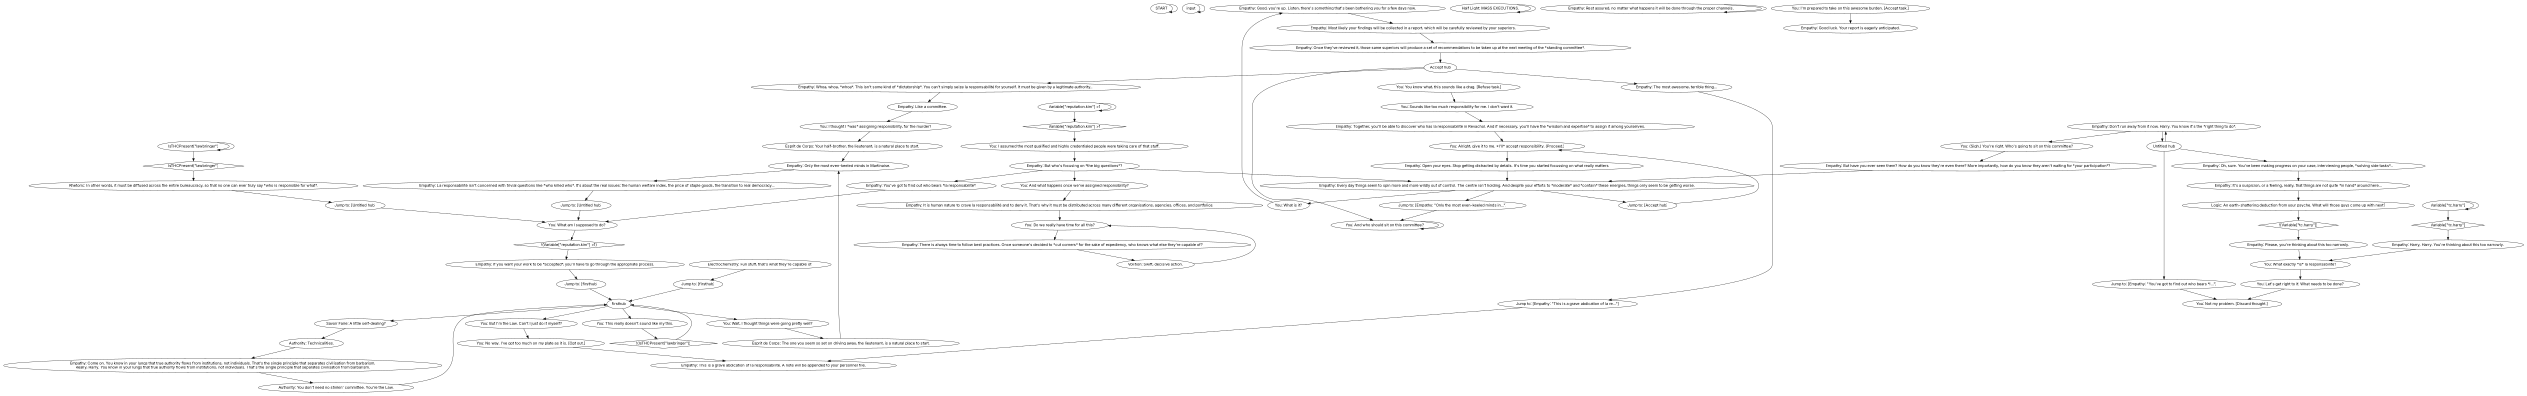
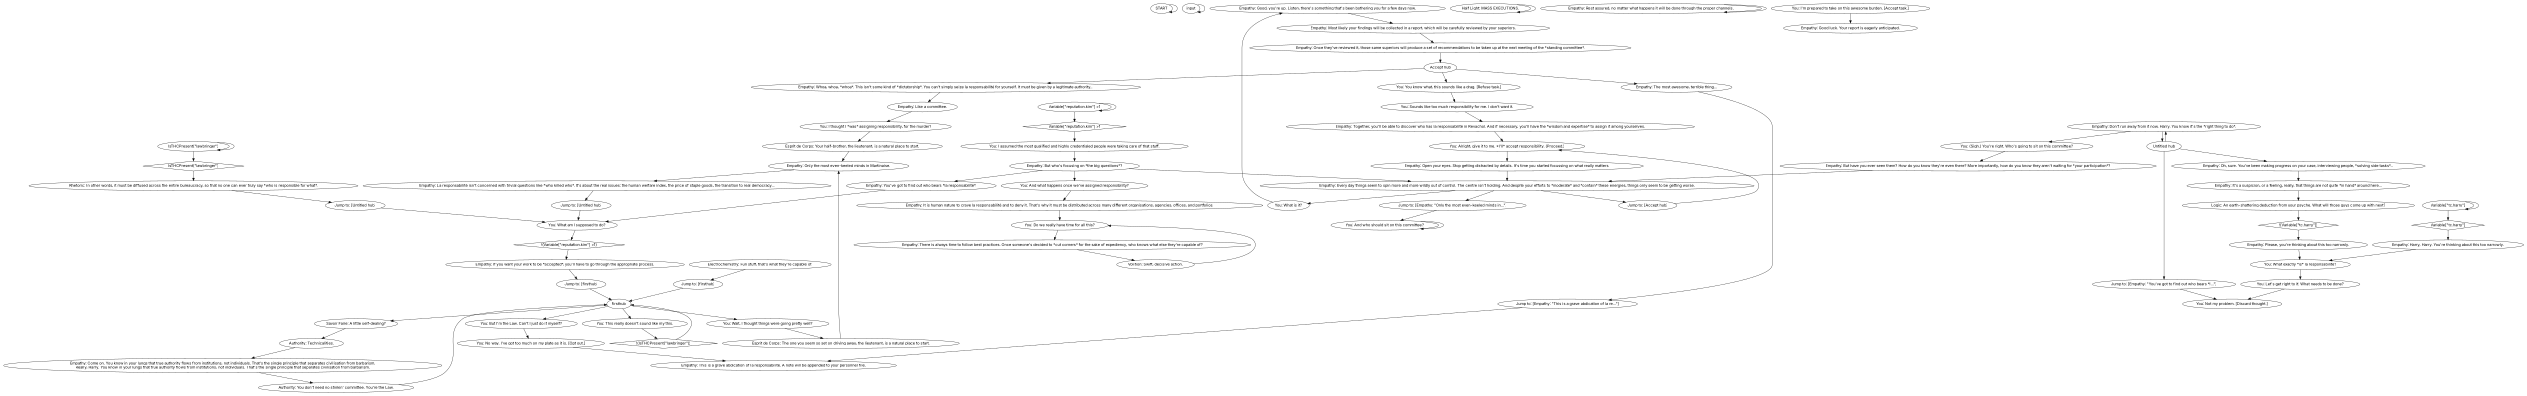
  digraph {
    fontname=Inter
    node [fontname=Inter]
    edge [fontname=Inter]
    n1 [label=START]
    n2 [label=input]
    n3 [label="Empathy: Good, you're up. Listen, there's something that's been bothering you for a few days now."]
    n4 [label="Empathy: Most likely your findings will be collected in a report, which will be carefully reviewed by your superiors."]
    n5 [label="Empathy: Once they've reviewed it, those same superiors will produce a set of recommendations to be taken up at the next meeting of the *standing committee*."]
    n6 [label="Empathy: It's a suspicion, or a feeling, really, that things are not quite *in hand* around here..."]
    n7 [label="Logic: An earth-shattering deduction from your psyche. What will those guys come up with next?"]
    n8 [label="!(Variable[\"tc.harry\"])" shape=diamond]
    n9 [label="Empathy: But who's focusing on *the big questions*?"]
    n10 [label="Empathy: You've got to find out who bears *la responsabilité*."]
    n11 [label="Empathy: Every day things seem to spin more and more wildly out of control. The centre isn't holding. And despite your efforts to *moderate* and *contain* these energies, things only seem to be getting worse."]
    n12 [label="You: And what happens once we've assigned responsibility?"]
    n13 [label="You: What am I supposed to do?"]
    n14 [label="Jump to: [Empathy: \"Only the most even-keeled minds in...\"]"]
    n15 [label="Jump to: [Accept hub]"]
    n16 [label="You: What is it?"]
    n17 [label="Empathy: It is human nature to crave la responsabilité and to deny it. That's why it must be distributed across many different organisations, agencies, offices, and portfolios."]
    n18 [label="Empathy: But have you ever seen them? How do you know they're even there? More importantly, how do you know they aren't waiting for *your participation*?"]
    n19 [label="You: And who should sit on this committee?"]
    n20 [label="You: Not my problem. [Discard thought.]"]
    n21 [label="!(Variable[\"reputation.kim\"] >1)" shape=diamond]
    n22 [label="You: I assumed the most qualified and highly credentialed people were taking care of that stuff."]
    n23 [label="Esprit de Corps: Your half-brother, the lieutenant, is a natural place to start."]
    n24 [label="Empathy: Only the most even-keeled minds in Martinaise."]
    n25 [label="Empathy: La responsabilité isn't concerned with trivial questions like *who killed who*. It's about the real issues: the human welfare index, the price of staple goods, the transition to real democracy..."]
    n26 [label="Variable[\"tc.harry\"]"]
    n27 [label="Variable[\"tc.harry\"]" shape=diamond]
    n28 [label="Empathy: Harry, Harry. You're thinking about this too narrowly."]
    n29 [label="You: What exactly *is* la responsabilité?"]
    n30 [label="Empathy: Please, you're thinking about this too narrowly."]
    n31 [label="You: Alright, give it to me. *I'll* accept responsibility. (Proceed.)"]
    n32 [label="Empathy: If you want your work to be *accepted*, you'll have to go through the appropriate process."]
    n33 [label="Untitled hub"]
    n34 [label="Empathy: Oh, sure. You've been making progress on your case, interviewing people, *solving side tasks*..."]
    n35 [label="Jump to: [Empathy: \"You've got to find out who bears *l...\"]"]
    n36 [label="Empathy: Don't run away from it now, Harry. You know it's the *right thing to do*."]
    n37 [label="You: (Sigh.) You're right. Who's going to sit on this committee?"]
    n38 [label="You: No way. I've got too much on my plate as it is. [Opt out.]"]
    n39 [label="Empathy: This is a grave abdication of la responsabilité. A note will be appended to your personnel file."]
    n40 [label="Empathy: Come on. You know in your lungs that true authority flows from institutions, not individuals. That's the single principle that separates civilisation from barbarism.\nReally, Harry. You know in your lungs that true authority flows from institutions, not individuals. That's the single principle that separates civilisation from barbarism."]
    n41 [label="Authority: You don't need no stinkin' committee. You're the Law."]
    n42 [label=firsthub]
    n43 [label="Jump to: [firsthub]"]
    n44 [label="Esprit de Corps: The one you seem so set on driving away, the lieutenant, is a natural place to start."]
    n45 [label="You: Let's get right to it: What needs to be done?"]
    n46 [label="Jump to: [Untitled hub]"]
    n47 [label="Variable[\"reputation.kim\"] >1"]
    n48 [label="Variable[\"reputation.kim\"] >1" shape=diamond]
    n49 [label="You: I thought I *was* assigning responsibility, for the murder?"]
    n50 [label="IsTHCPresent(\"lawbringer\")"]
    n51 [label="IsTHCPresent(\"lawbringer\")" shape=diamond]
    n52 [label="Rhetoric: In other words, it must be diffused across the entire bureaucracy, so that no one can ever truly say *who is responsible for what*."]
    n53 [label="Jump to: [Untitled hub]"]
    n54 [label="!(IsTHCPresent(\"lawbringer\"))" shape=diamond]
    n55 [label="You: This really doesn't sound like my this."]
    n56 [label="Savoir Faire: A little self-dealing?"]
    n57 [label="You: Wait, I thought things were going pretty well?"]
    n58 [label="You: But I'm the Law. Can't I just do it myself?"]
    n59 [label="Empathy: Open your eyes. Stop getting distracted by details. It's time you started focussing on what really matters."]
    n60 [label="Empathy: Whoa, whoa, *whoa*. This isn't some kind of *dictatorship*. You can't simply seize la responsabilité for yourself. It must be given by a legitimate authority..."]
    n61 [label="Empathy: Like a committee."]
    n62 [label="You: Do we really have time for all this?"]
    n63 [label="Empathy: There is always time to follow best practices. Once someone's decided to *cut corners* for the sake of expediency, who knows what else they're capable of?"]
    n64 [label="Volition: Swift, decisive action."]
    n65 [label="Authority: Technicalities."]
    n66 [label="Electrochemistry: Fun stuff, that's what they're capable of."]
    n67 [label="Jump to: [firsthub]"]
    n68 [label="Half Light: MASS EXECUTIONS."]
    n69 [label="Empathy: Together, you'll be able to discover who has la responsabilité in Revachol. And if necessary, you'll have the *wisdom and expertise* to assign it among yourselves."]
    n70 [label="Accept hub"]
    n71 [label="Empathy: The most awesome, terrible thing..."]
    n72 [label="You: You know what, this sounds like a drag. [Refuse task.]"]
    n73 [label="Jump to: [Empathy: \"This is a grave abdication of la re...\"]"]
    n74 [label="You: Sounds like too much responsibility for me. I don't want it."]
    n75 [label="Empathy: Rest assured, no matter what happens it will be done through the proper channels."]
    n76 [label="You: I'm prepared to take on this awesome burden. [Accept task.]"]
    n77 [label="Empathy: Good luck. Your report is eagerly anticipated."]
    n1 -> n1
    n2 -> n2
    n3 -> n4
    n4 -> n5
    n5 -> n70
    n6 -> n7
    n7 -> n8
    n8 -> n30
    n9 -> n10
    n9 -> n11
    n9 -> n12
    n10 -> n13
    n11 -> n14
    n11 -> n15
    n11 -> n16
    n12 -> n17
    n13 -> n21
    n14 -> n19
    n15 -> n31
    n16 -> n3
    n17 -> n62
    n18 -> n11
    n19 -> n19
    n21 -> n32
    n22 -> n9
    n23 -> n24
    n24 -> n25
    n25 -> n46
    n26 -> n26
    n26 -> n27
    n27 -> n28
    n28 -> n29
    n29 -> n45
    n30 -> n29
    n31 -> n59
    n32 -> n43
    n33 -> n34
    n33 -> n35
    n33 -> n36
    n34 -> n6
    n35 -> n20
    n36 -> n33
    n36 -> n37
    n37 -> n18
    n38 -> n39
    n40 -> n41
    n41 -> n42
    n42 -> n55
    n42 -> n56
    n42 -> n57
    n42 -> n58
    n43 -> n42
    n44 -> n24
    n45 -> n20
    n46 -> n13
    n47 -> n47
    n47 -> n48
    n48 -> n22
    n49 -> n23
    n50 -> n50
    n50 -> n51
    n51 -> n52
    n52 -> n53
    n53 -> n13
    n54 -> n42
    n55 -> n54
    n56 -> n65
    n57 -> n44
    n58 -> n38
    n59 -> n11
    n60 -> n61
    n61 -> n49
    n62 -> n63
    n63 -> n64
    n64 -> n62
    n65 -> n40
    n66 -> n67
    n67 -> n42
    n68 -> n68
    n69 -> n31
    n70 -> n60
    n70 -> n71
-   n70 -> n19
+   n70 -> n72
    n71 -> n73
    n72 -> n74
    n73 -> n39
    n74 -> n69
    n75 -> n75
    n76 -> n77
  }
